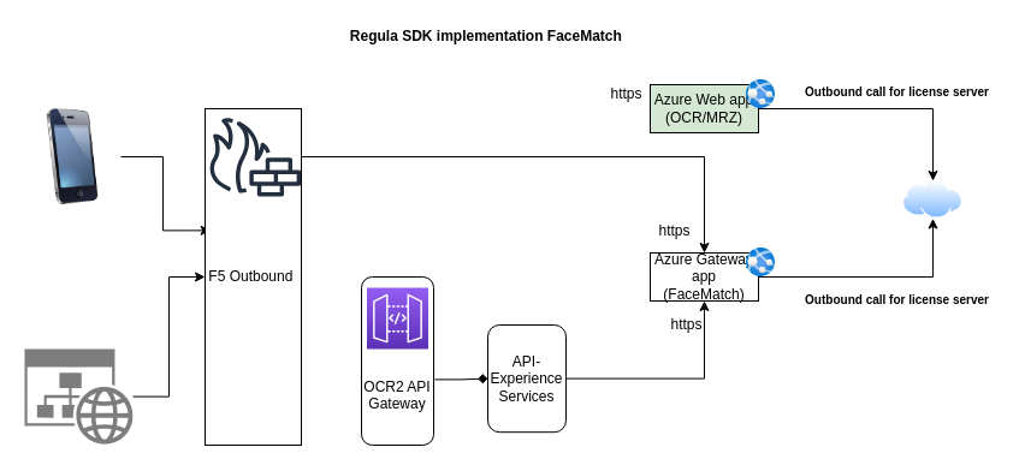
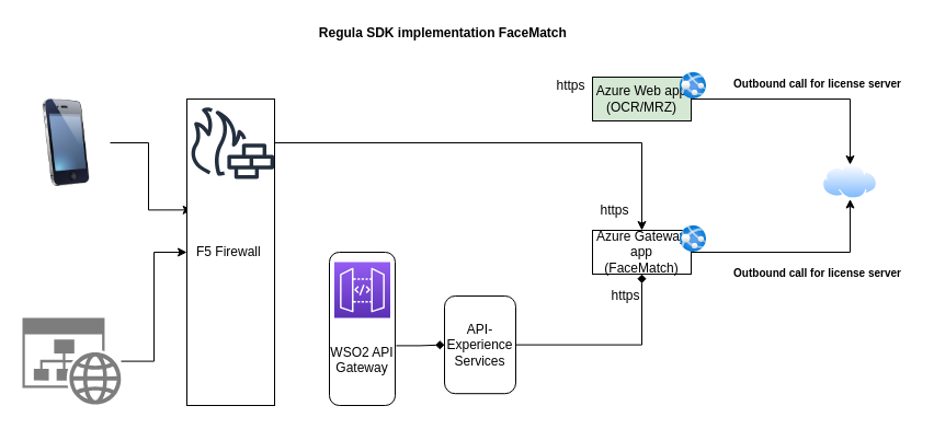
  <mxCell id="0" />
  <mxCell id="1" parent="0" />
  <mxCell id="2" style="edgeStyle=orthogonalEdgeStyle;rounded=0;orthogonalLoop=1;jettySize=auto;html=1;" parent="1" source="3" target="20" edge="1"><mxGeometry relative="1" as="geometry" /></mxCell>
  <mxCell id="3" value="Azure Web app&lt;br&gt;(OCR/MRZ)" style="rounded=0;whiteSpace=wrap;html=1;fillColor=#d5e8d4;" parent="1" vertex="1"><mxGeometry x="540" y="70" width="90" height="40" as="geometry" /></mxCell>
  <mxCell id="4" style="edgeStyle=orthogonalEdgeStyle;rounded=0;orthogonalLoop=1;jettySize=auto;html=1;entryX=0.5;entryY=1;entryDx=0;entryDy=0;" parent="1" source="5" target="20" edge="1"><mxGeometry relative="1" as="geometry" /></mxCell>
  <mxCell id="5" value="Azure Gateway app&lt;br&gt;(FaceMatch)" style="rounded=0;whiteSpace=wrap;html=1;" parent="1" vertex="1"><mxGeometry x="540" y="210" width="90" height="40" as="geometry" /></mxCell>
  <mxCell id="6" style="edgeStyle=orthogonalEdgeStyle;rounded=0;orthogonalLoop=1;jettySize=auto;html=1;entryX=0.058;entryY=0.362;entryDx=0;entryDy=0;entryPerimeter=0;" parent="1" source="7" target="10" edge="1"><mxGeometry relative="1" as="geometry" /></mxCell>
  <mxCell id="7" value="" style="image;html=1;image=img/lib/clip_art/telecommunication/iPhone_128x128.png" parent="1" vertex="1"><mxGeometry x="20" y="90" width="80" height="80" as="geometry" /></mxCell>
  <mxCell id="8" style="edgeStyle=orthogonalEdgeStyle;rounded=0;orthogonalLoop=1;jettySize=auto;html=1;" parent="1" source="9" target="10" edge="1"><mxGeometry relative="1" as="geometry" /></mxCell>
  <mxCell id="9" value="" style="aspect=fixed;pointerEvents=1;shadow=0;dashed=0;html=1;strokeColor=none;labelPosition=center;verticalLabelPosition=bottom;verticalAlign=top;align=center;shape=mxgraph.mscae.enterprise.website_generic;fillColor=#7D7D7D;" parent="1" vertex="1"><mxGeometry x="20" y="290" width="90" height="79.2" as="geometry" /></mxCell>
- <mxCell id="10" value="F5 Outbound&amp;nbsp;" style="rounded=0;whiteSpace=wrap;html=1;" parent="1" vertex="1"><mxGeometry x="170" y="90" width="80" height="280" as="geometry" /></mxCell>
+ <mxCell id="10" value="F5 Firewall&amp;nbsp;" style="rounded=0;whiteSpace=wrap;html=1;" parent="1" vertex="1"><mxGeometry x="170" y="90" width="80" height="280" as="geometry" /></mxCell>
  <mxCell id="11" style="edgeStyle=orthogonalEdgeStyle;rounded=0;orthogonalLoop=1;jettySize=auto;html=1;" parent="1" source="12" target="5" edge="1"><mxGeometry relative="1" as="geometry" /></mxCell>
  <mxCell id="12" value="" style="outlineConnect=0;fontColor=#232F3E;gradientColor=none;fillColor=#232F3E;strokeColor=none;dashed=0;verticalLabelPosition=bottom;verticalAlign=top;align=center;html=1;fontSize=12;fontStyle=0;aspect=fixed;pointerEvents=1;shape=mxgraph.aws4.generic_firewall;" parent="1" vertex="1"><mxGeometry x="172" y="97" width="78" height="66" as="geometry" /></mxCell>
- <mxCell id="13" value="&lt;br&gt;&lt;br&gt;&lt;br&gt;&lt;br&gt;OCR2 API Gateway" style="rounded=1;whiteSpace=wrap;html=1;" parent="1" vertex="1"><mxGeometry x="300" y="230" width="60" height="140" as="geometry" /></mxCell>
+ <mxCell id="13" value="&lt;br&gt;&lt;br&gt;&lt;br&gt;&lt;br&gt;WSO2 API Gateway" style="rounded=1;whiteSpace=wrap;html=1;" parent="1" vertex="1"><mxGeometry x="300" y="230" width="60" height="140" as="geometry" /></mxCell>
  <mxCell id="14" style="edgeStyle=orthogonalEdgeStyle;rounded=0;orthogonalLoop=1;jettySize=auto;html=1;exitX=1.015;exitY=0.61;exitDx=0;exitDy=0;exitPerimeter=0;endArrow=diamond;" parent="1" source="13" target="17" edge="1"><mxGeometry relative="1" as="geometry" /></mxCell>
  <mxCell id="15" value="" style="points=[[0,0,0],[0.25,0,0],[0.5,0,0],[0.75,0,0],[1,0,0],[0,1,0],[0.25,1,0],[0.5,1,0],[0.75,1,0],[1,1,0],[0,0.25,0],[0,0.5,0],[0,0.75,0],[1,0.25,0],[1,0.5,0],[1,0.75,0]];outlineConnect=0;fontColor=#232F3E;gradientColor=#945DF2;gradientDirection=north;fillColor=#5A30B5;strokeColor=#ffffff;dashed=0;verticalLabelPosition=bottom;verticalAlign=top;align=center;html=1;fontSize=12;fontStyle=0;aspect=fixed;shape=mxgraph.aws4.resourceIcon;resIcon=mxgraph.aws4.api_gateway;" parent="1" vertex="1"><mxGeometry x="304.5" y="239" width="51" height="51" as="geometry" /></mxCell>
- <mxCell id="16" style="edgeStyle=orthogonalEdgeStyle;rounded=0;orthogonalLoop=1;jettySize=auto;html=1;entryX=0.5;entryY=1;entryDx=0;entryDy=0;" parent="1" source="17" target="5" edge="1"><mxGeometry relative="1" as="geometry" /></mxCell>
+ <mxCell id="16" style="edgeStyle=orthogonalEdgeStyle;rounded=0;orthogonalLoop=1;jettySize=auto;html=1;entryX=0.5;entryY=1;entryDx=0;entryDy=0;endArrow=diamond;" parent="1" source="17" target="5" edge="1"><mxGeometry relative="1" as="geometry" /></mxCell>
  <mxCell id="17" value="API-Experience&lt;br&gt;Services" style="rounded=1;whiteSpace=wrap;html=1;" parent="1" vertex="1"><mxGeometry x="405" y="270" width="65" height="89.2" as="geometry" /></mxCell>
  <mxCell id="18" value="" style="aspect=fixed;html=1;points=[];align=center;image;fontSize=12;image=img/lib/azure2/compute/App_Services.svg;" parent="1" vertex="1"><mxGeometry x="620" y="206" width="24" height="24" as="geometry" /></mxCell>
  <mxCell id="19" value="" style="aspect=fixed;html=1;points=[];align=center;image;fontSize=12;image=img/lib/azure2/compute/App_Services.svg;" parent="1" vertex="1"><mxGeometry x="620" y="66" width="24" height="24" as="geometry" /></mxCell>
  <mxCell id="20" value="" style="aspect=fixed;perimeter=ellipsePerimeter;html=1;align=center;shadow=0;dashed=0;spacingTop=3;image;image=img/lib/active_directory/internet_cloud.svg;" parent="1" vertex="1"><mxGeometry x="750" y="150" width="50" height="31.5" as="geometry" /></mxCell>
  <mxCell id="21" value="&lt;font style=&quot;font-size: 10px&quot;&gt;&lt;b&gt;Outbound call for license server&lt;/b&gt;&lt;/font&gt;" style="text;html=1;align=center;verticalAlign=middle;resizable=0;points=[];autosize=1;strokeColor=none;" parent="1" vertex="1"><mxGeometry x="660" y="239" width="170" height="20" as="geometry" /></mxCell>
  <mxCell id="22" value="&lt;font style=&quot;font-size: 10px&quot;&gt;&lt;b&gt;Outbound call for license server&lt;/b&gt;&lt;/font&gt;" style="text;html=1;align=center;verticalAlign=middle;resizable=0;points=[];autosize=1;strokeColor=none;" parent="1" vertex="1"><mxGeometry x="660" y="66" width="170" height="20" as="geometry" /></mxCell>
  <mxCell id="23" value="https" style="text;html=1;align=center;verticalAlign=middle;resizable=0;points=[];autosize=1;strokeColor=none;" parent="1" vertex="1"><mxGeometry x="550" y="260" width="40" height="20" as="geometry" /></mxCell>
  <mxCell id="24" value="https" style="text;html=1;align=center;verticalAlign=middle;resizable=0;points=[];autosize=1;strokeColor=none;" parent="1" vertex="1"><mxGeometry x="540" y="181.5" width="40" height="20" as="geometry" /></mxCell>
  <mxCell id="25" value="https" style="text;html=1;align=center;verticalAlign=middle;resizable=0;points=[];autosize=1;strokeColor=none;" parent="1" vertex="1"><mxGeometry x="500" y="68" width="40" height="20" as="geometry" /></mxCell>
  <mxCell id="26" value="&lt;b&gt;Regula SDK implementation FaceMatch&amp;nbsp;&lt;/b&gt;" style="text;html=1;align=center;verticalAlign=middle;resizable=0;points=[];autosize=1;strokeColor=none;" parent="1" vertex="1"><mxGeometry x="280" y="20" width="250" height="20" as="geometry" /></mxCell>
